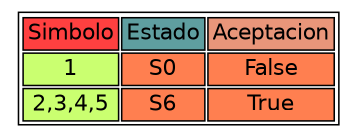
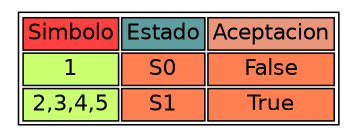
  digraph {
-   n1 [fontname=Helvetica label=< <table>  <tr><td colspan="1" bgcolor="brown1">Simbolo</td> <td colspan="1" bgcolor="cadetblue">Estado</td><td colspan="1" bgcolor="darksalmon">Aceptacion</td></tr> <tr><td bgcolor="darkolivegreen1">1</td><td bgcolor="coral">S0</td> <td bgcolor="coral"> False </td></tr> <tr><td bgcolor="darkolivegreen1">2,3,4,5</td><td bgcolor="coral">S6</td> <td bgcolor="coral"> True </td></tr> </table>> shape=none]
+   n1 [fontname=Helvetica label=< <table>  <tr><td colspan="1" bgcolor="brown1">Simbolo</td> <td colspan="1" bgcolor="cadetblue">Estado</td><td colspan="1" bgcolor="darksalmon">Aceptacion</td></tr> <tr><td bgcolor="darkolivegreen1">1</td><td bgcolor="coral">S0</td> <td bgcolor="coral"> False </td></tr> <tr><td bgcolor="darkolivegreen1">2,3,4,5</td><td bgcolor="coral">S1</td> <td bgcolor="coral"> True </td></tr> </table>> shape=none]
  }
